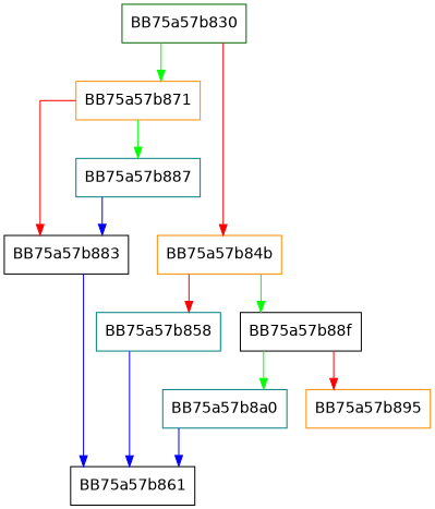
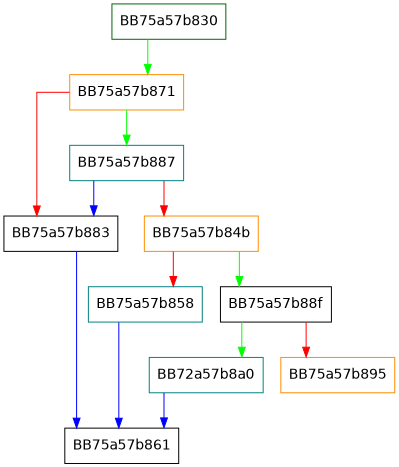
  digraph {
    fontname="DejaVu Sans"
    splines=ortho
    node [color=darkorange fontname="DejaVu Sans" shape=box]
    edge [color=green fontname="DejaVu Sans"]
    BB75a57b830 [color=darkgreen]
    BB75a57b871
    BB75a57b84b
    BB75a57b887 [color=teal]
    BB75a57b883 [color=black]
    BB75a57b88f [color=black]
    BB75a57b858 [color=teal]
    BB75a57b861 [color=black]
-   BB75a57b8a0 [color=teal]
+   BB75a57b8a0 [color=teal label=BB72a57b8a0]
    BB75a57b895
    BB75a57b830 -> BB75a57b871
-   BB75a57b830 -> BB75a57b84b [color=red]
+   BB75a57b887 -> BB75a57b84b [color=red]
    BB75a57b871 -> BB75a57b887
    BB75a57b871 -> BB75a57b883 [color=red]
    BB75a57b84b -> BB75a57b88f
    BB75a57b84b -> BB75a57b858 [color=red]
    BB75a57b887 -> BB75a57b883 [color=blue]
    BB75a57b883 -> BB75a57b861 [color=blue]
    BB75a57b88f -> BB75a57b8a0
    BB75a57b88f -> BB75a57b895 [color=red]
    BB75a57b858 -> BB75a57b861 [color=blue]
    BB75a57b8a0 -> BB75a57b861 [color=blue]
  }
